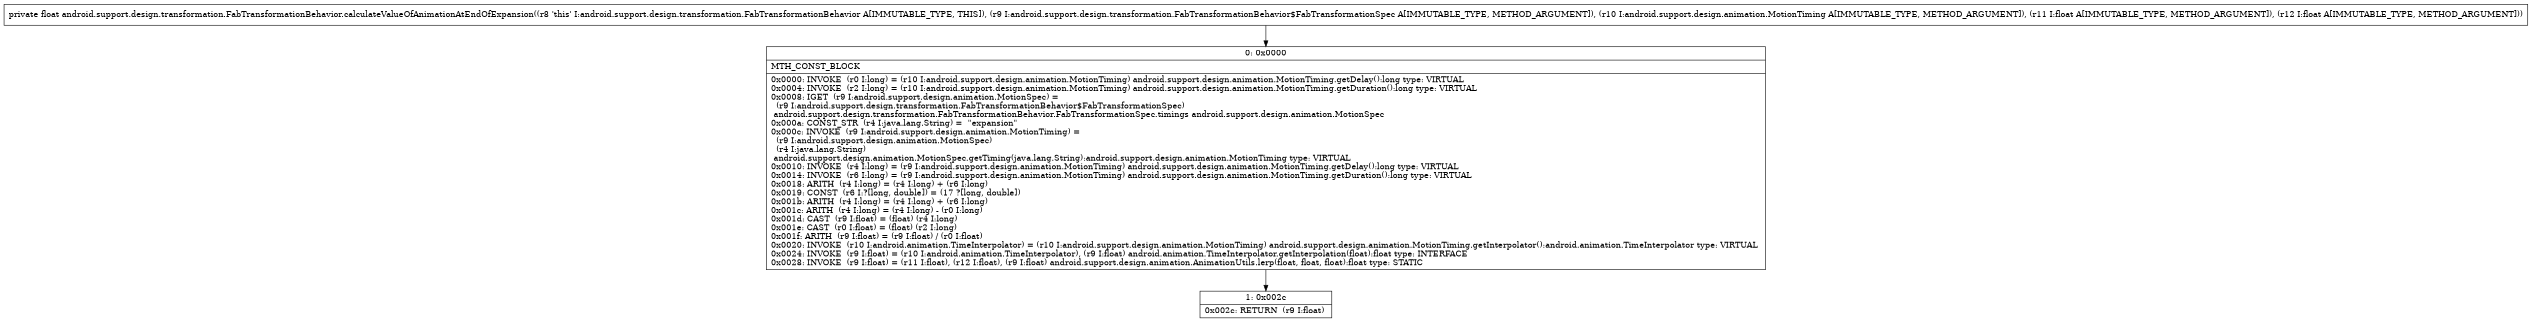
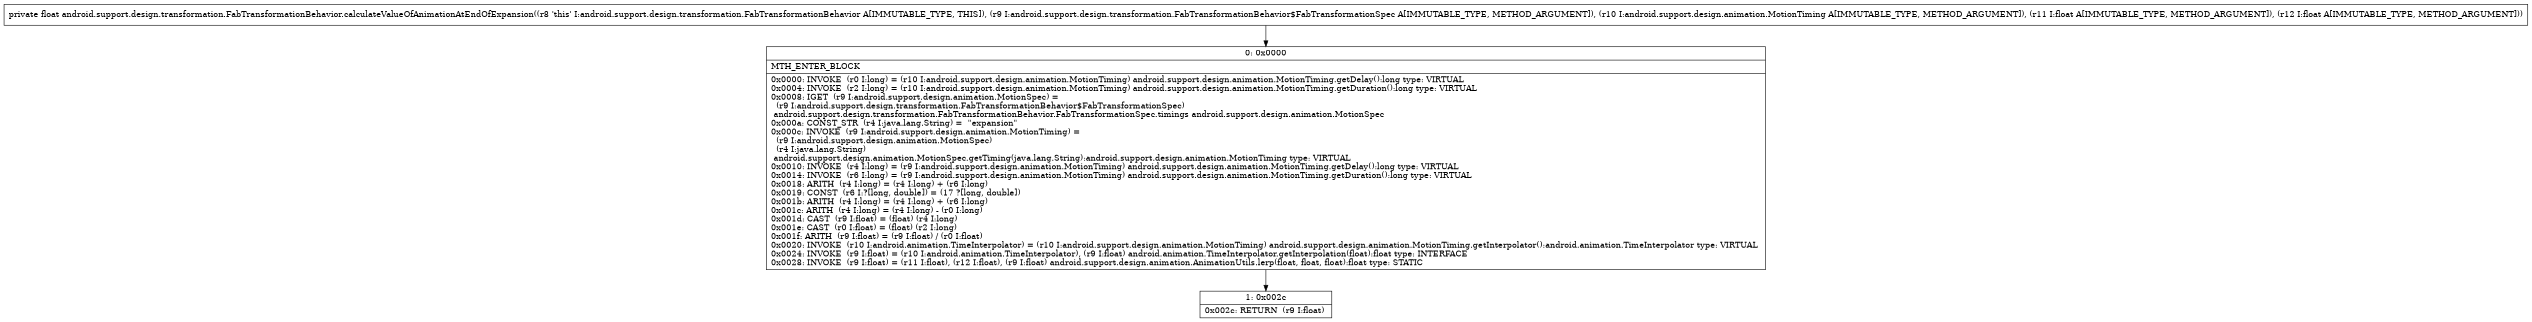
  digraph {
    node [shape=record]
-   n1 [label="{0\:\ 0x0000|MTH_CONST_BLOCK\l|0x0000: INVOKE  (r0 I:long) = (r10 I:android.support.design.animation.MotionTiming) android.support.design.animation.MotionTiming.getDelay():long type: VIRTUAL \l0x0004: INVOKE  (r2 I:long) = (r10 I:android.support.design.animation.MotionTiming) android.support.design.animation.MotionTiming.getDuration():long type: VIRTUAL \l0x0008: IGET  (r9 I:android.support.design.animation.MotionSpec) = \l  (r9 I:android.support.design.transformation.FabTransformationBehavior$FabTransformationSpec)\l android.support.design.transformation.FabTransformationBehavior.FabTransformationSpec.timings android.support.design.animation.MotionSpec \l0x000a: CONST_STR  (r4 I:java.lang.String) =  \"expansion\" \l0x000c: INVOKE  (r9 I:android.support.design.animation.MotionTiming) = \l  (r9 I:android.support.design.animation.MotionSpec)\l  (r4 I:java.lang.String)\l android.support.design.animation.MotionSpec.getTiming(java.lang.String):android.support.design.animation.MotionTiming type: VIRTUAL \l0x0010: INVOKE  (r4 I:long) = (r9 I:android.support.design.animation.MotionTiming) android.support.design.animation.MotionTiming.getDelay():long type: VIRTUAL \l0x0014: INVOKE  (r6 I:long) = (r9 I:android.support.design.animation.MotionTiming) android.support.design.animation.MotionTiming.getDuration():long type: VIRTUAL \l0x0018: ARITH  (r4 I:long) = (r4 I:long) + (r6 I:long) \l0x0019: CONST  (r6 I:?[long, double]) = (17 ?[long, double]) \l0x001b: ARITH  (r4 I:long) = (r4 I:long) + (r6 I:long) \l0x001c: ARITH  (r4 I:long) = (r4 I:long) \- (r0 I:long) \l0x001d: CAST  (r9 I:float) = (float) (r4 I:long) \l0x001e: CAST  (r0 I:float) = (float) (r2 I:long) \l0x001f: ARITH  (r9 I:float) = (r9 I:float) \/ (r0 I:float) \l0x0020: INVOKE  (r10 I:android.animation.TimeInterpolator) = (r10 I:android.support.design.animation.MotionTiming) android.support.design.animation.MotionTiming.getInterpolator():android.animation.TimeInterpolator type: VIRTUAL \l0x0024: INVOKE  (r9 I:float) = (r10 I:android.animation.TimeInterpolator), (r9 I:float) android.animation.TimeInterpolator.getInterpolation(float):float type: INTERFACE \l0x0028: INVOKE  (r9 I:float) = (r11 I:float), (r12 I:float), (r9 I:float) android.support.design.animation.AnimationUtils.lerp(float, float, float):float type: STATIC \l}"]
+   n1 [label="{0\:\ 0x0000|MTH_ENTER_BLOCK\l|0x0000: INVOKE  (r0 I:long) = (r10 I:android.support.design.animation.MotionTiming) android.support.design.animation.MotionTiming.getDelay():long type: VIRTUAL \l0x0004: INVOKE  (r2 I:long) = (r10 I:android.support.design.animation.MotionTiming) android.support.design.animation.MotionTiming.getDuration():long type: VIRTUAL \l0x0008: IGET  (r9 I:android.support.design.animation.MotionSpec) = \l  (r9 I:android.support.design.transformation.FabTransformationBehavior$FabTransformationSpec)\l android.support.design.transformation.FabTransformationBehavior.FabTransformationSpec.timings android.support.design.animation.MotionSpec \l0x000a: CONST_STR  (r4 I:java.lang.String) =  \"expansion\" \l0x000c: INVOKE  (r9 I:android.support.design.animation.MotionTiming) = \l  (r9 I:android.support.design.animation.MotionSpec)\l  (r4 I:java.lang.String)\l android.support.design.animation.MotionSpec.getTiming(java.lang.String):android.support.design.animation.MotionTiming type: VIRTUAL \l0x0010: INVOKE  (r4 I:long) = (r9 I:android.support.design.animation.MotionTiming) android.support.design.animation.MotionTiming.getDelay():long type: VIRTUAL \l0x0014: INVOKE  (r6 I:long) = (r9 I:android.support.design.animation.MotionTiming) android.support.design.animation.MotionTiming.getDuration():long type: VIRTUAL \l0x0018: ARITH  (r4 I:long) = (r4 I:long) + (r6 I:long) \l0x0019: CONST  (r6 I:?[long, double]) = (17 ?[long, double]) \l0x001b: ARITH  (r4 I:long) = (r4 I:long) + (r6 I:long) \l0x001c: ARITH  (r4 I:long) = (r4 I:long) \- (r0 I:long) \l0x001d: CAST  (r9 I:float) = (float) (r4 I:long) \l0x001e: CAST  (r0 I:float) = (float) (r2 I:long) \l0x001f: ARITH  (r9 I:float) = (r9 I:float) \/ (r0 I:float) \l0x0020: INVOKE  (r10 I:android.animation.TimeInterpolator) = (r10 I:android.support.design.animation.MotionTiming) android.support.design.animation.MotionTiming.getInterpolator():android.animation.TimeInterpolator type: VIRTUAL \l0x0024: INVOKE  (r9 I:float) = (r10 I:android.animation.TimeInterpolator), (r9 I:float) android.animation.TimeInterpolator.getInterpolation(float):float type: INTERFACE \l0x0028: INVOKE  (r9 I:float) = (r11 I:float), (r12 I:float), (r9 I:float) android.support.design.animation.AnimationUtils.lerp(float, float, float):float type: STATIC \l}"]
    n2 [label="{1\:\ 0x002c|0x002c: RETURN  (r9 I:float) \l}"]
    n3 [label="{private float android.support.design.transformation.FabTransformationBehavior.calculateValueOfAnimationAtEndOfExpansion((r8 'this' I:android.support.design.transformation.FabTransformationBehavior A[IMMUTABLE_TYPE, THIS]), (r9 I:android.support.design.transformation.FabTransformationBehavior$FabTransformationSpec A[IMMUTABLE_TYPE, METHOD_ARGUMENT]), (r10 I:android.support.design.animation.MotionTiming A[IMMUTABLE_TYPE, METHOD_ARGUMENT]), (r11 I:float A[IMMUTABLE_TYPE, METHOD_ARGUMENT]), (r12 I:float A[IMMUTABLE_TYPE, METHOD_ARGUMENT])) }"]
    n1 -> n2
    n3 -> n1
  }
